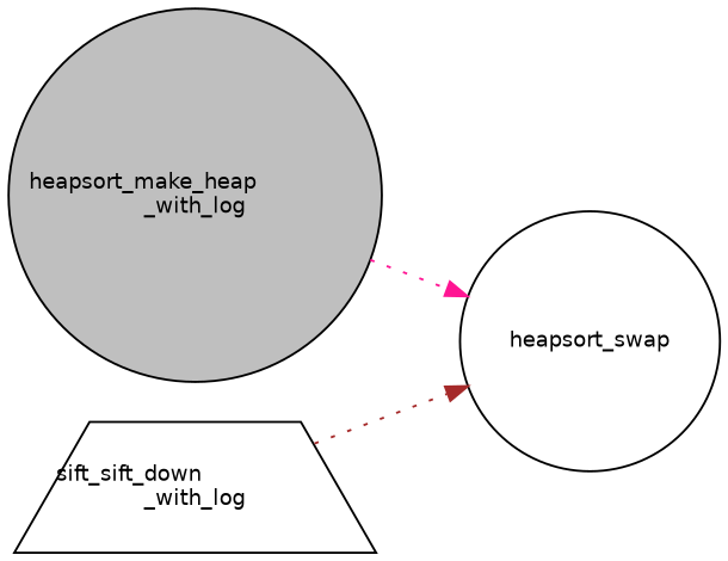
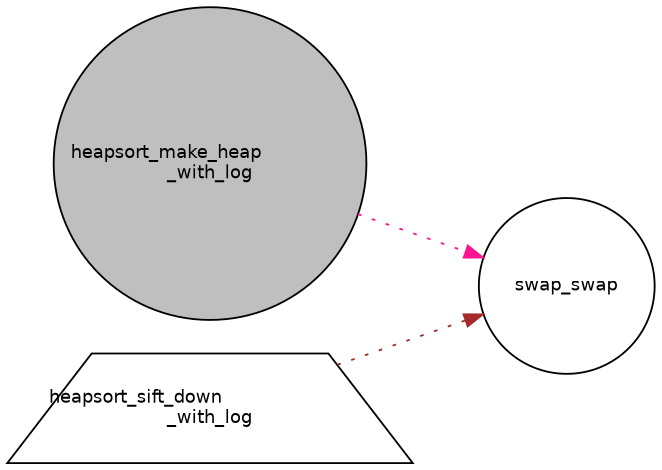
  digraph {
    rankdir=LR
    node [color=black fillcolor=white fontname=Helvetica fontsize=10 shape=circle style=filled]
    edge [fontname=Helvetica fontsize=10 labelfontname=Helvetica labelfontsize=10 style=dotted]
    n1 [fillcolor=grey75 fontcolor=black height=0.2 label="heapsort_make_heap\l_with_log" width=0.4]
-   n2 [height=0.2 label=heapsort_swap width=0.4]
-   n3 [height=0.2 label="sift_sift_down\l_with_log" shape=trapezium width=0.4]
+   n2 [height=0.2 label=swap_swap width=0.4]
+   n3 [height=0.2 label="heapsort_sift_down\l_with_log" shape=trapezium width=0.4]
    n1 -> n2 [color=deeppink]
    n3 -> n2 [color=brown]
  }
